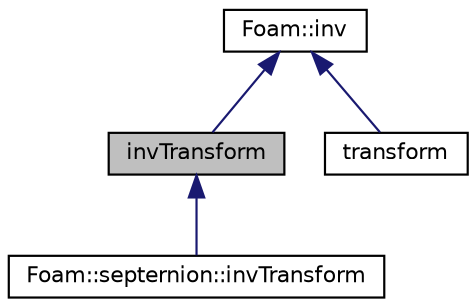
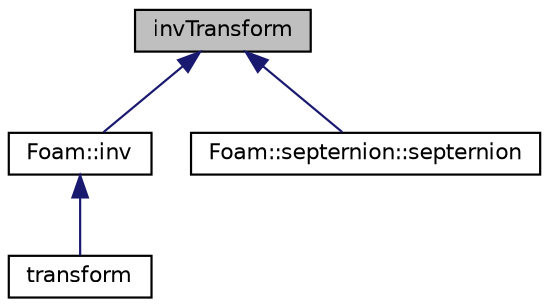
  digraph {
    rankdir=TB
    node [color=black fontname=Helvetica fontsize=10 shape=record]
    edge [color=midnightblue dir=back fontname=Helvetica fontsize=10 labelfontname=Helvetica labelfontsize=10 style=solid]
    n1 [fillcolor=grey75 fontcolor=black height=0.2 label=invTransform style=filled width=0.4]
    n2 [height=0.2 label="Foam::inv" width=0.4]
-   n3 [height=0.2 label="Foam::septernion::invTransform" width=0.4]
+   n3 [height=0.2 label="Foam::septernion::septernion" width=0.4]
    n4 [height=0.2 label=transform width=0.4]
-   n2 -> n1
+   n1 -> n2
    n1 -> n3
    n2 -> n4
  }
